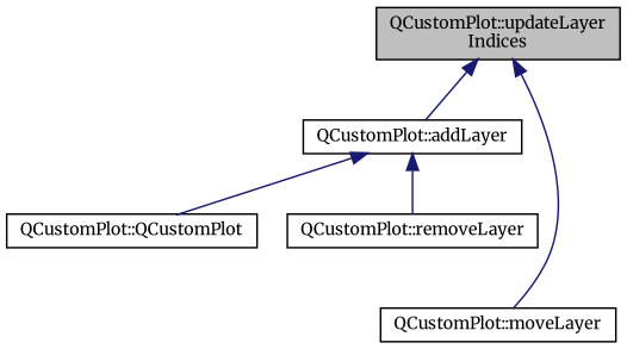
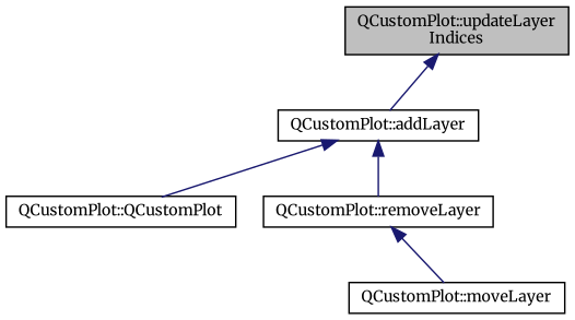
  digraph {
    fontname=Merriweather
    rankdir=TB
    node [color=black fillcolor=white fontname=Merriweather fontsize=10 shape=record style=filled]
    edge [color=midnightblue dir=back fontname=Merriweather fontsize=10 labelfontname=Helvetica labelfontsize=10 style=solid]
    n1 [fillcolor=grey75 fontcolor=black height=0.2 label="QCustomPlot::updateLayer\lIndices" width=0.4]
    n2 [height=0.2 label="QCustomPlot::addLayer" width=0.4]
    n3 [height=0.2 label="QCustomPlot::moveLayer" width=0.4]
    n4 [height=0.2 label="QCustomPlot::QCustomPlot" width=0.4]
    n5 [height=0.2 label="QCustomPlot::removeLayer" width=0.4]
    n1 -> n2
-   n1 -> n3
+   n5 -> n3
    n2 -> n4
    n2 -> n5
  }
